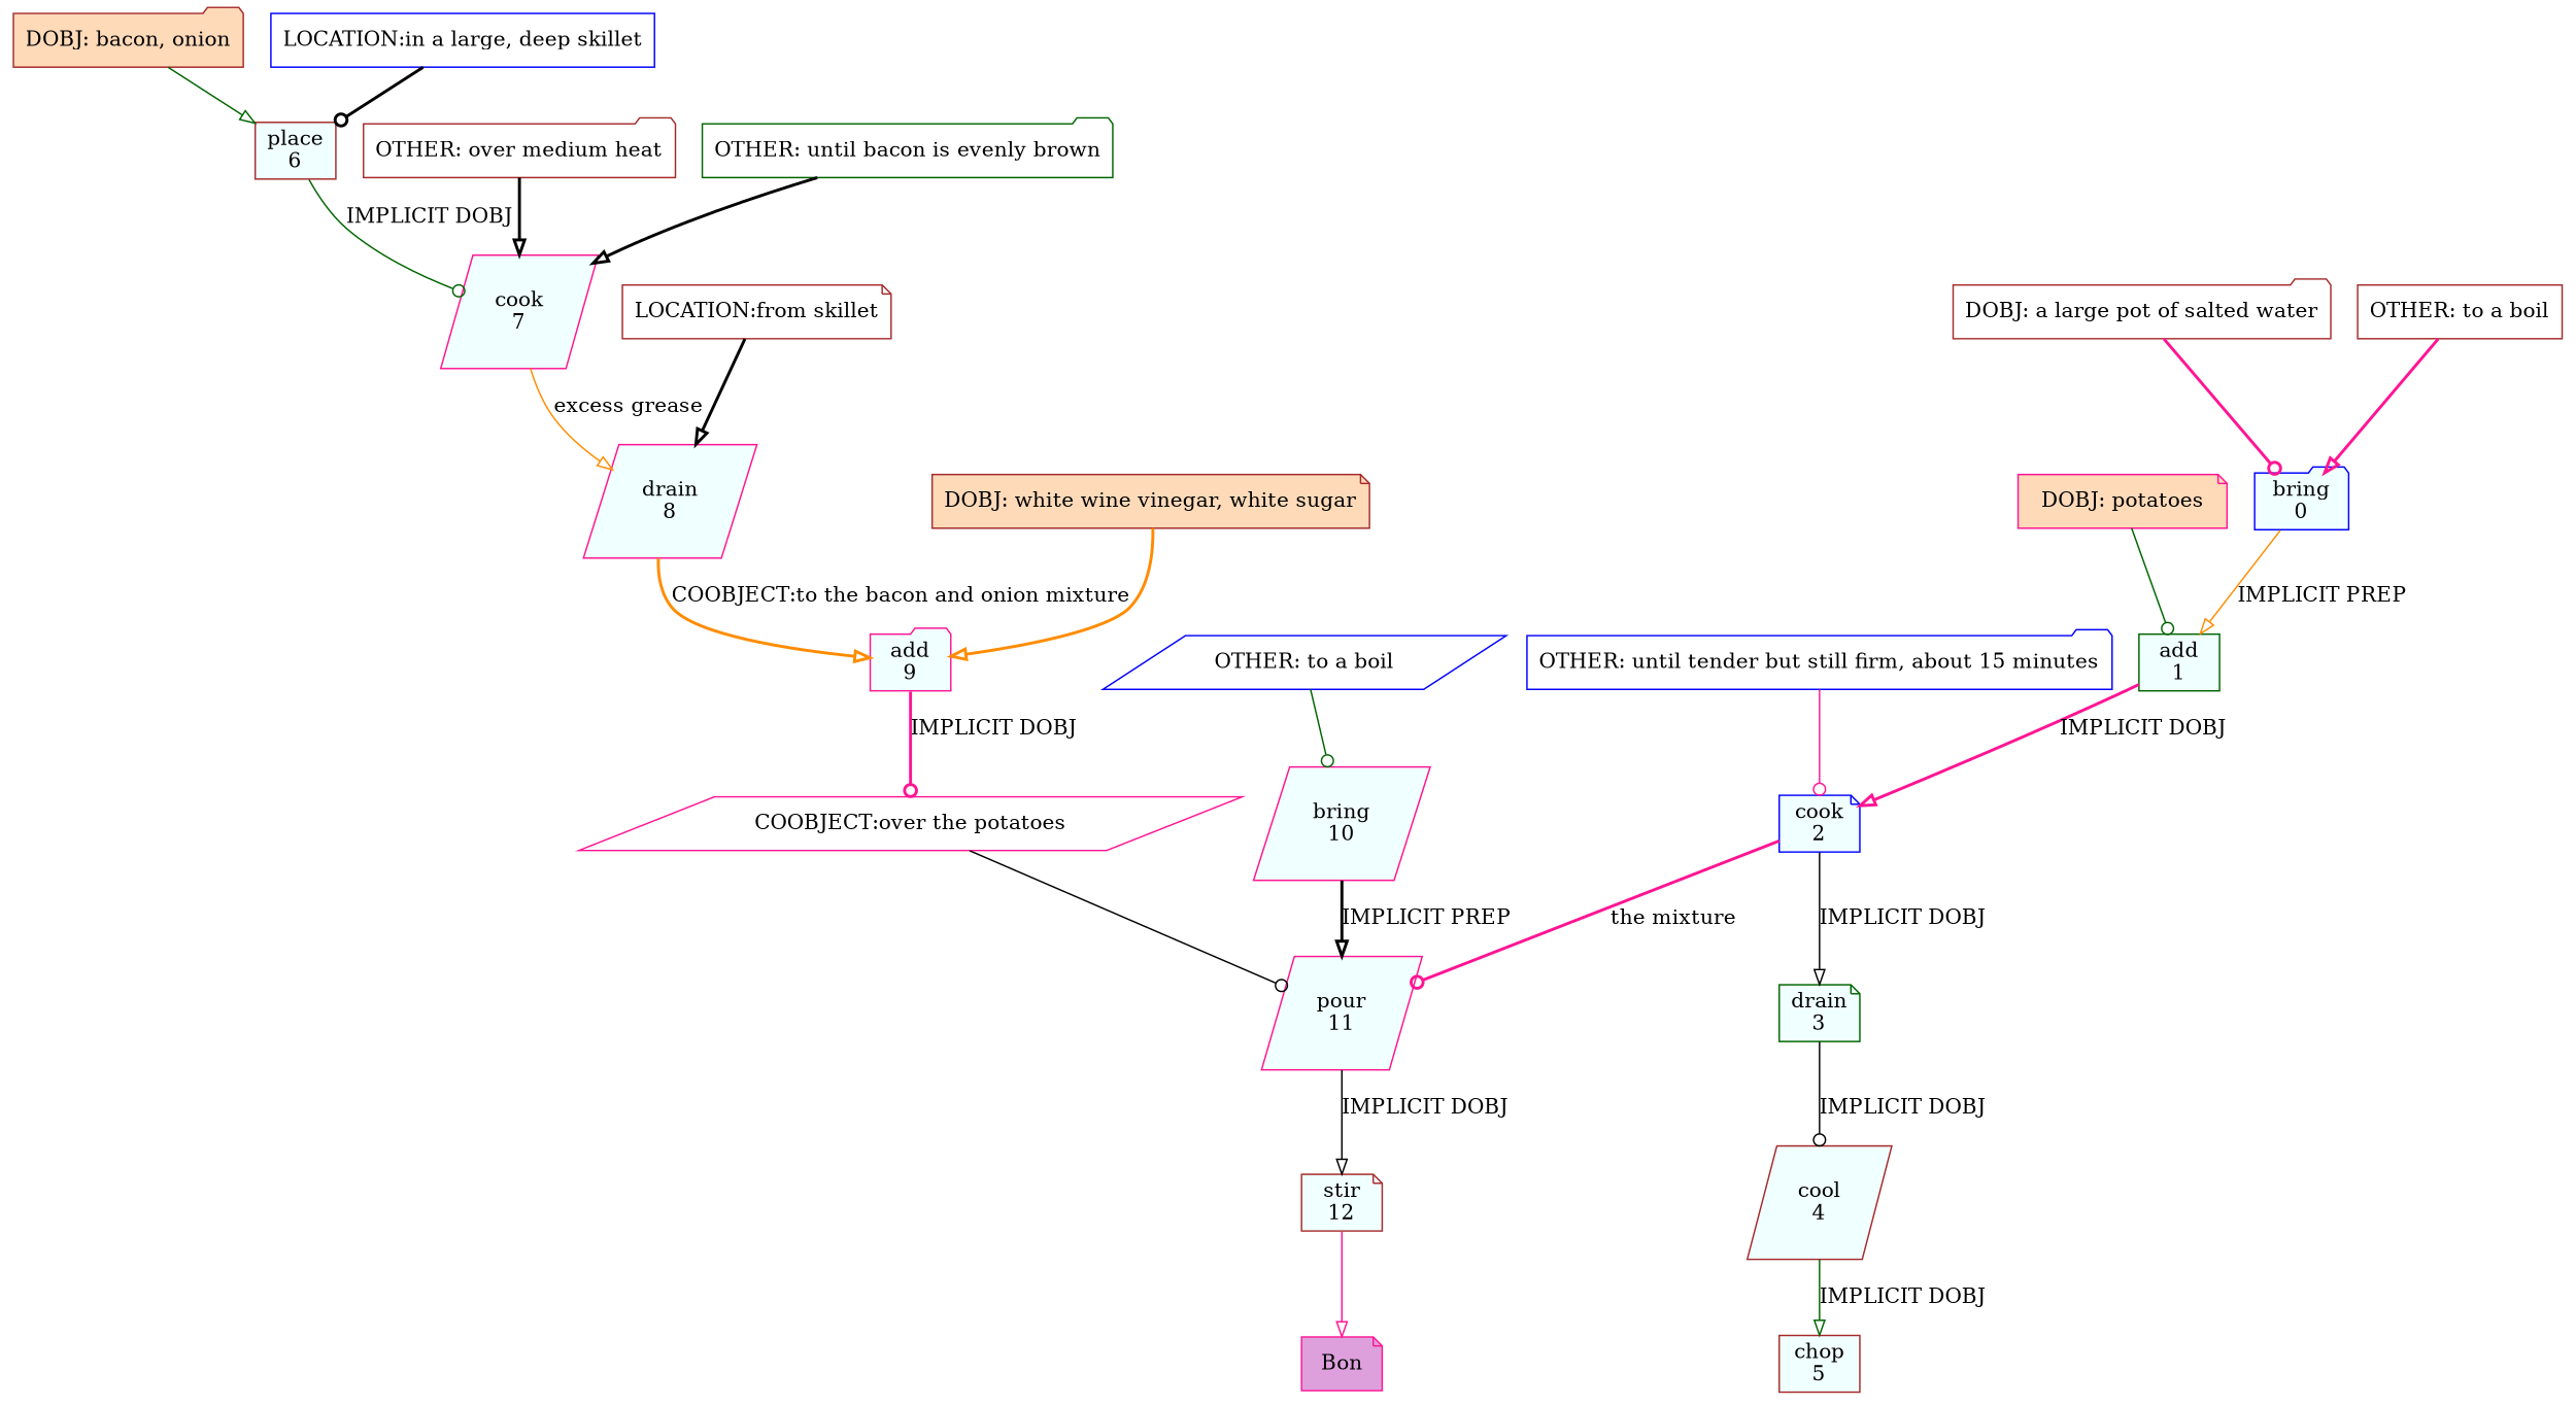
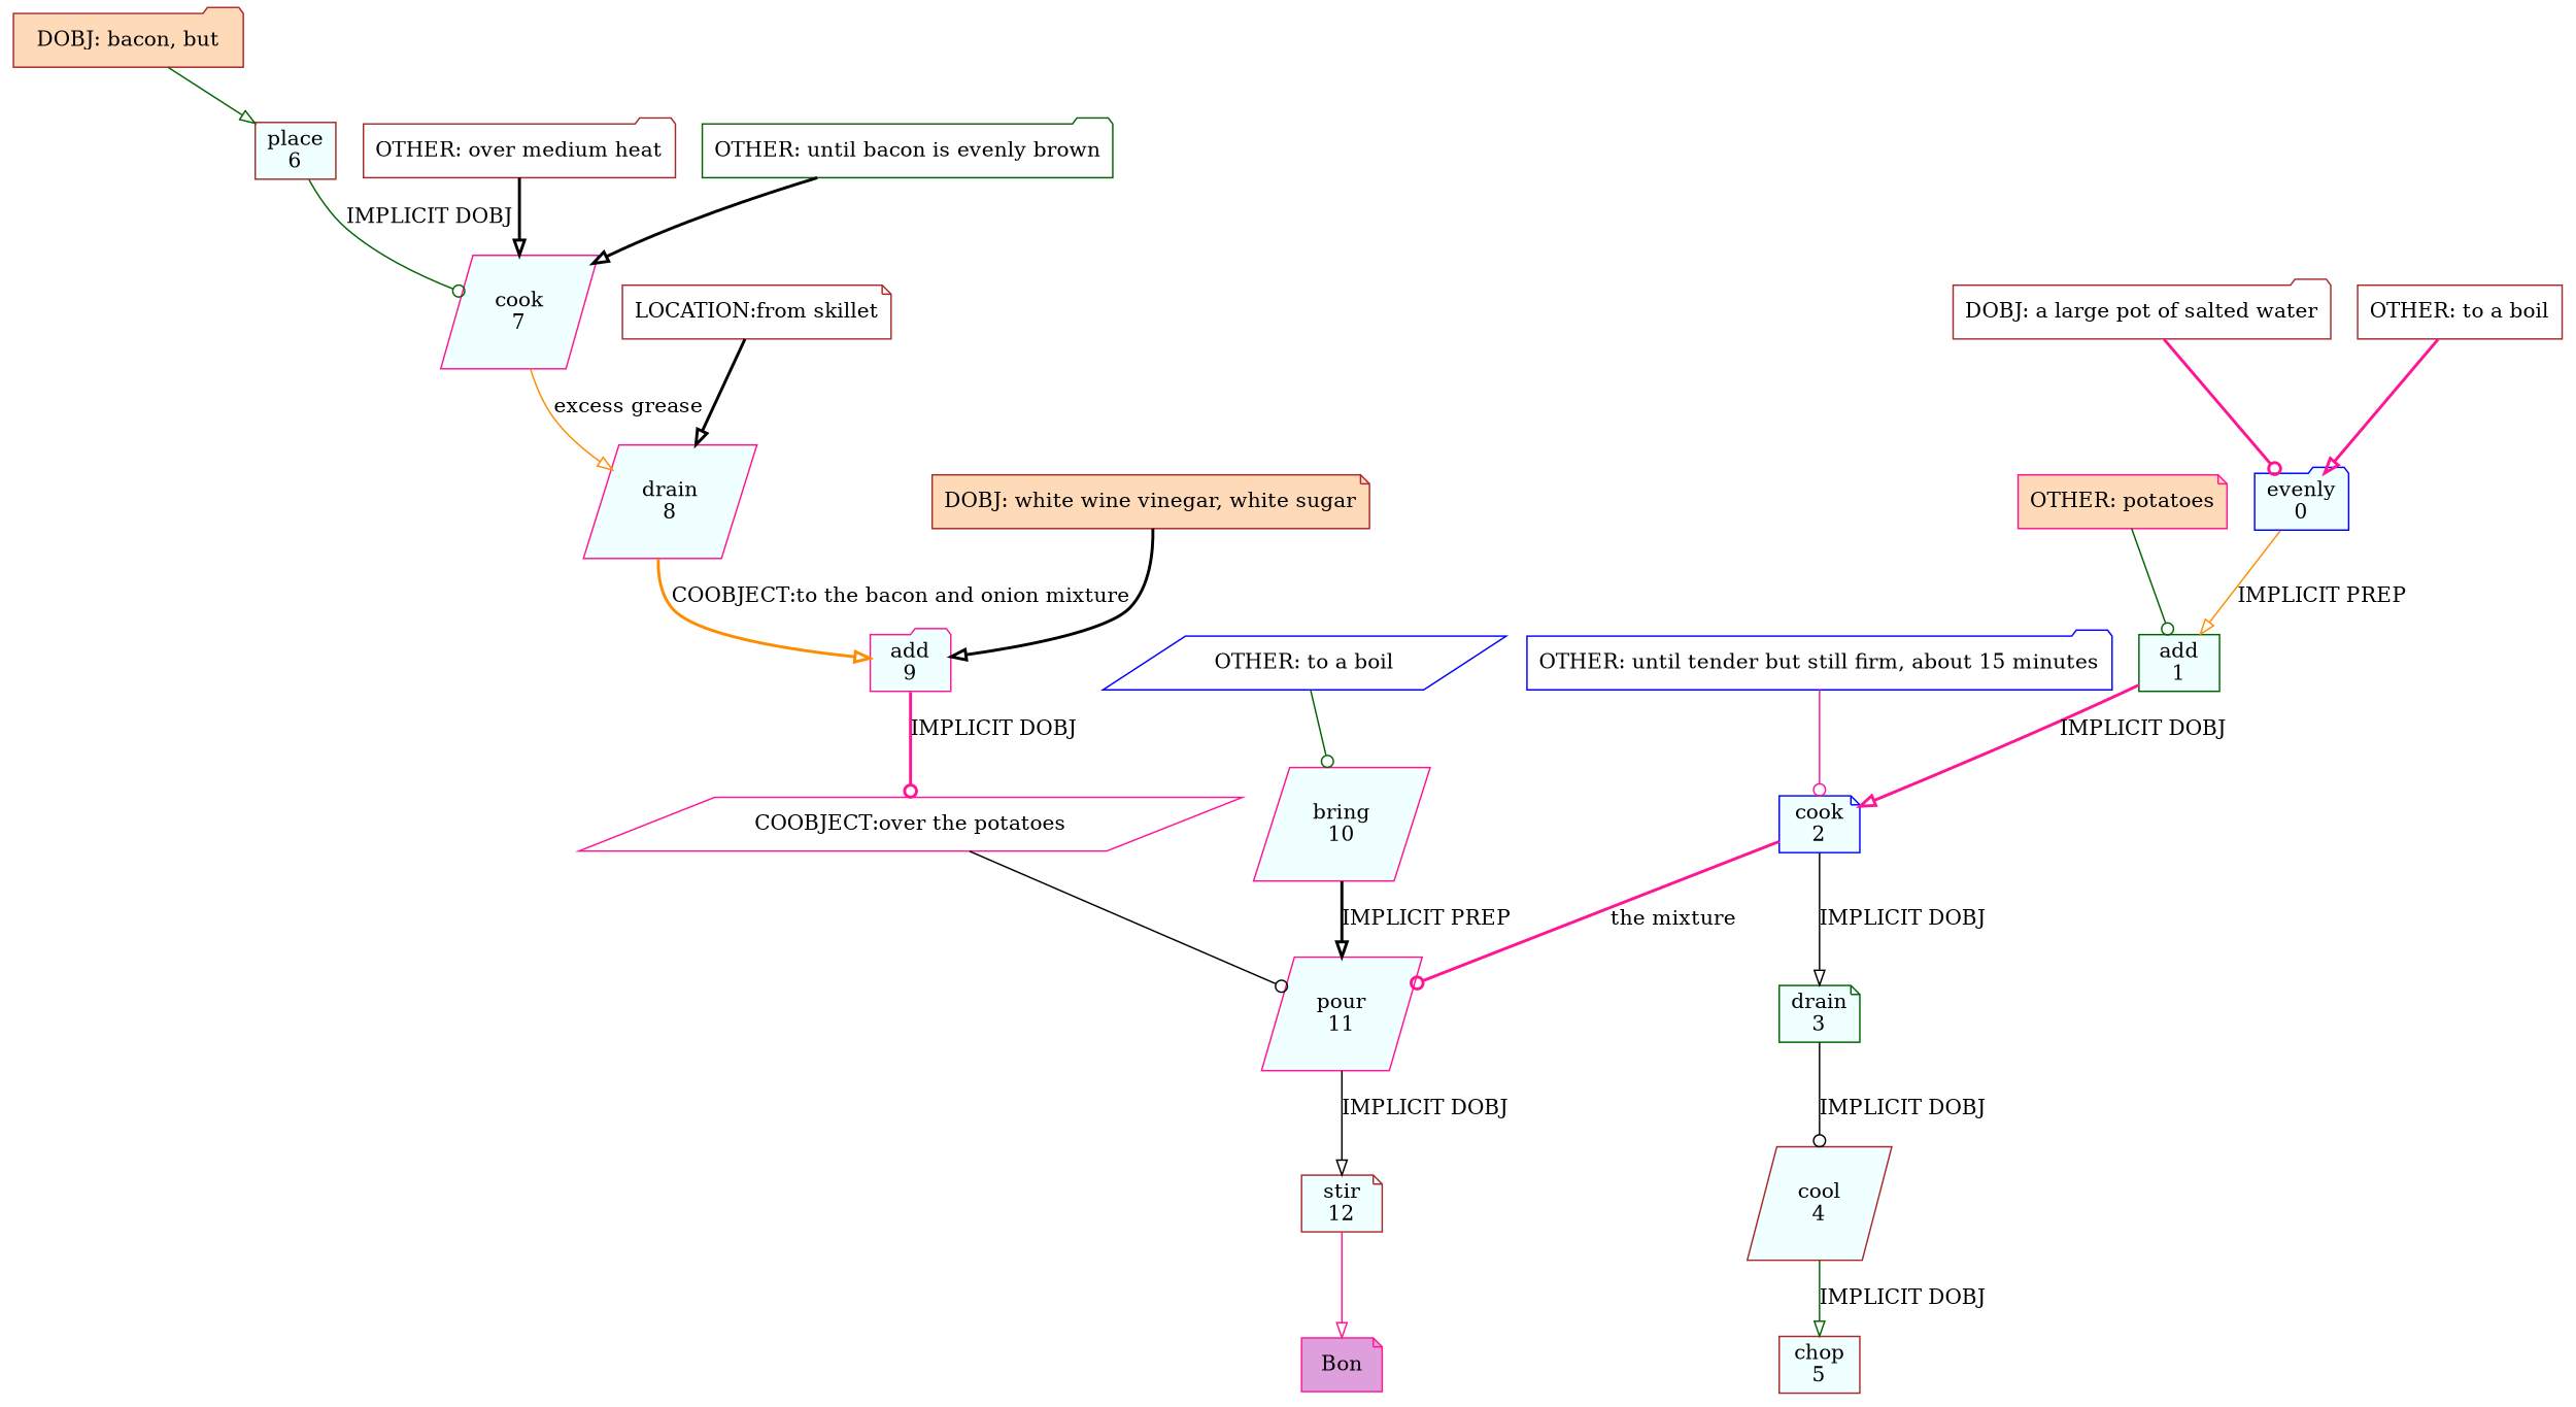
  digraph {
    node [color=brown fillcolor=azure shape=folder style=filled]
    edge [arrowhead=onormal color=black style=solid]
-   n1 [color=blue label="bring\n0"]
+   n1 [color=blue label="evenly\n0"]
    n2 [color=darkgreen label="add\n1" shape=box]
    n3 [color=blue label="cook\n2" shape=note]
    n4 [color=darkgreen label="drain\n3" shape=note]
    n5 [color=deeppink label="pour\n11" shape=parallelogram]
    n6 [label="cool\n4" shape=parallelogram]
    n7 [label="chop\n5" shape=box]
    n8 [label="stir\n12" shape=note]
    n9 [label="place\n6" shape=box]
    n10 [color=deeppink label="cook\n7" shape=parallelogram]
    n11 [color=deeppink label="drain\n8" shape=parallelogram]
    n12 [color=deeppink label="add\n9"]
    n13 [color=deeppink fillcolor=white label="COOBJECT:over the potatoes" shape=parallelogram]
    n14 [color=deeppink label="bring\n10" shape=parallelogram]
    n15 [color=deeppink fillcolor=plum label=Bon shape=note]
    n16 [fillcolor=white label="DOBJ: a large pot of salted water"]
    n17 [fillcolor=white label="OTHER: to a boil" shape=box]
-   n18 [fillcolor=peachpuff label="DOBJ: bacon, onion"]
-   n19 [color=blue fillcolor=white label="LOCATION:in a large, deep skillet" shape=box]
-   n20 [color=deeppink fillcolor=peachpuff label="DOBJ: potatoes" shape=note]
+   n18 [fillcolor=peachpuff label="DOBJ: bacon, but"]
+   n20 [color=deeppink fillcolor=peachpuff label="OTHER: potatoes" shape=note]
    n21 [color=blue fillcolor=white label="OTHER: until tender but still firm, about 15 minutes"]
    n22 [fillcolor=white label="OTHER: over medium heat"]
    n23 [color=darkgreen fillcolor=white label="OTHER: until bacon is evenly brown"]
    n24 [fillcolor=white label="LOCATION:from skillet" shape=note]
    n25 [fillcolor=peachpuff label="DOBJ: white wine vinegar, white sugar" shape=note]
    n26 [color=blue fillcolor=white label="OTHER: to a boil" shape=parallelogram]
    n1 -> n2 [color=darkorange label="IMPLICIT PREP"]
    n2 -> n3 [color=deeppink label="IMPLICIT DOBJ" style=bold]
    n3 -> n4 [label="IMPLICIT DOBJ"]
    n3 -> n5 [arrowhead=odot color=deeppink label="the mixture" style=bold]
    n4 -> n6 [arrowhead=odot label="IMPLICIT DOBJ"]
    n5 -> n8 [label="IMPLICIT DOBJ"]
    n6 -> n7 [color=darkgreen label="IMPLICIT DOBJ"]
    n8 -> n15 [color=deeppink]
    n9 -> n10 [arrowhead=odot color=darkgreen label="IMPLICIT DOBJ"]
    n10 -> n11 [color=darkorange label="excess grease"]
    n11 -> n12 [color=darkorange label="COOBJECT:to the bacon and onion mixture" style=bold]
    n12 -> n13 [arrowhead=odot color=deeppink label="IMPLICIT DOBJ" style=bold]
    n13 -> n5 [arrowhead=odot]
    n14 -> n5 [label="IMPLICIT PREP" style=bold]
    n16 -> n1 [arrowhead=odot color=deeppink style=bold]
    n17 -> n1 [color=deeppink style=bold]
    n18 -> n9 [color=darkgreen]
-   n19 -> n9 [arrowhead=odot style=bold]
    n20 -> n2 [arrowhead=odot color=darkgreen]
    n21 -> n3 [arrowhead=odot color=deeppink]
    n22 -> n10 [style=bold]
    n23 -> n10 [style=bold]
    n24 -> n11 [style=bold]
-   n25 -> n12 [color=darkorange style=bold]
+   n25 -> n12 [style=bold]
    n26 -> n14 [arrowhead=odot color=darkgreen]
  }
